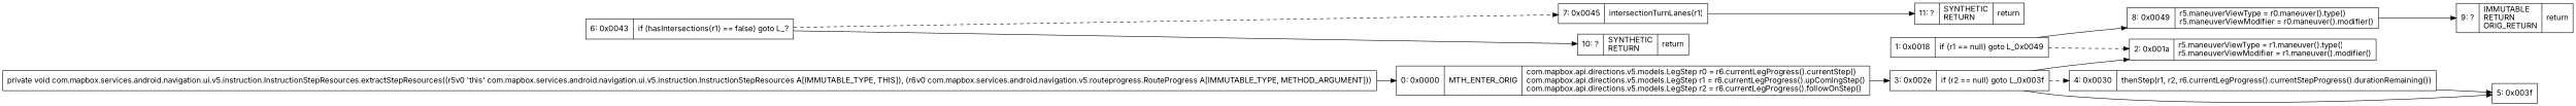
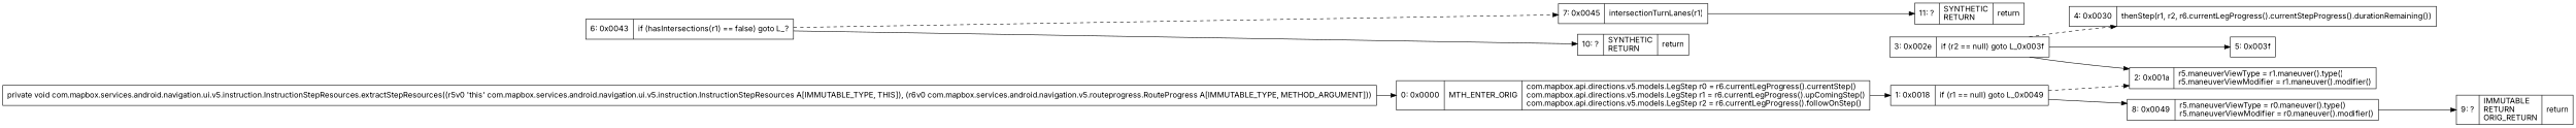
  digraph {
    fontname=Inter
    rankdir=LR
    node [fontname=Inter shape=record]
    edge [fontname=Inter]
    n1 [label="{0\:\ 0x0000|MTH_ENTER_ORIG\l|com.mapbox.api.directions.v5.models.LegStep r0 = r6.currentLegProgress().currentStep()\lcom.mapbox.api.directions.v5.models.LegStep r1 = r6.currentLegProgress().upComingStep()\lcom.mapbox.api.directions.v5.models.LegStep r2 = r6.currentLegProgress().followOnStep()\l}"]
    n2 [label="{1\:\ 0x0018|if (r1 == null) goto L_0x0049\l}"]
    n3 [label="{2\:\ 0x001a|r5.maneuverViewType = r1.maneuver().type()\lr5.maneuverViewModifier = r1.maneuver().modifier()\l}"]
    n4 [label="{8\:\ 0x0049|r5.maneuverViewType = r0.maneuver().type()\lr5.maneuverViewModifier = r0.maneuver().modifier()\l}"]
    n5 [label="{9\:\ ?|IMMUTABLE\lRETURN\lORIG_RETURN\l|return\l}"]
    n6 [label="{3\:\ 0x002e|if (r2 == null) goto L_0x003f\l}"]
    n7 [label="{4\:\ 0x0030|thenStep(r1, r2, r6.currentLegProgress().currentStepProgress().durationRemaining())\l}"]
    n8 [label="{5\:\ 0x003f}"]
    n9 [label="{6\:\ 0x0043|if (hasIntersections(r1) == false) goto L_?\l}"]
    n10 [label="{7\:\ 0x0045|intersectionTurnLanes(r1)\l}"]
    n11 [label="{10\:\ ?|SYNTHETIC\lRETURN\l|return\l}"]
    n12 [label="{11\:\ ?|SYNTHETIC\lRETURN\l|return\l}"]
    n13 [label="{private void com.mapbox.services.android.navigation.ui.v5.instruction.InstructionStepResources.extractStepResources((r5v0 'this' com.mapbox.services.android.navigation.ui.v5.instruction.InstructionStepResources A[IMMUTABLE_TYPE, THIS]), (r6v0 com.mapbox.services.android.navigation.v5.routeprogress.RouteProgress A[IMMUTABLE_TYPE, METHOD_ARGUMENT])) }"]
-   n1 -> n6
+   n1 -> n2
    n2 -> n3 [style=dashed]
    n2 -> n4
    n4 -> n5
    n6 -> n3
    n6 -> n7 [style=dashed]
    n6 -> n8
-   n7 -> n8
    n9 -> n10 [style=dashed]
    n9 -> n11
    n10 -> n12
    n13 -> n1
  }
